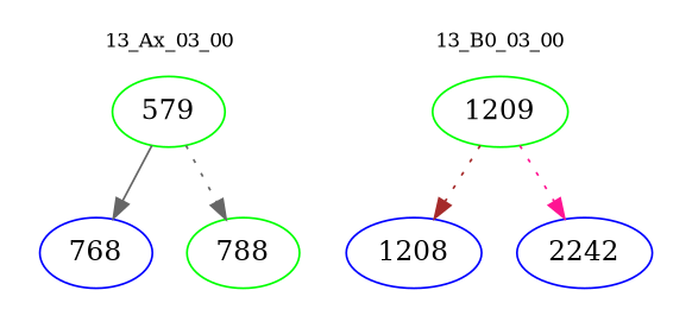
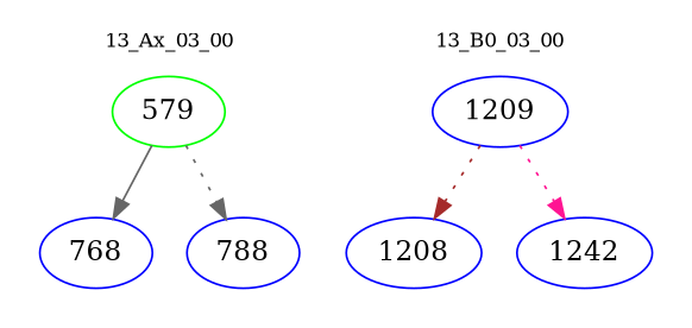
  digraph {
    node [color=blue]
    edge [color=gray40 style=dotted]
    n1 [color=green label=579]
    n2 [label=768]
-   n3 [color=green label=788]
-   n4 [color=green label=1209]
+   n3 [label=788]
+   n4 [label=1209]
    n5 [label=1208]
-   n6 [label=2242]
+   n6 [label=1242]
    subgraph cluster_1 {
      color=white
      fontsize=10
      label="13_Ax_03_00"
      n1
      n2
      n3
    }
    subgraph cluster_2 {
      color=white
      fontsize=10
      label="13_B0_03_00"
      n4
      n5
      n6
    }
    n1 -> n2 [style=solid]
    n1 -> n3
    n4 -> n5 [color=brown]
    n4 -> n6 [color=deeppink]
  }
